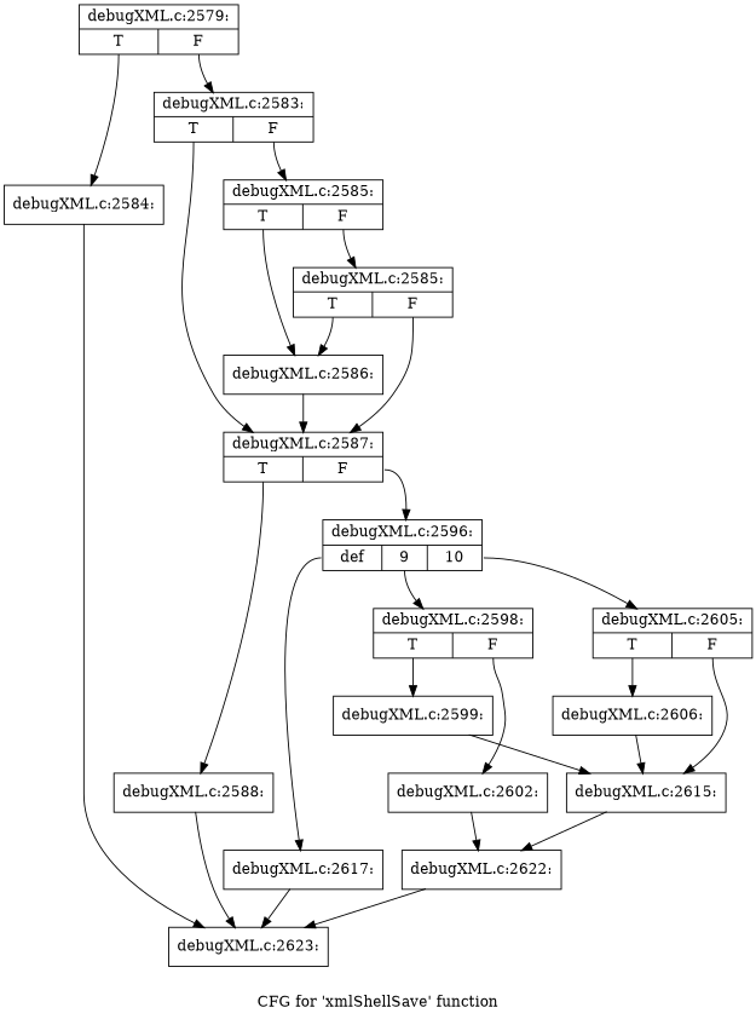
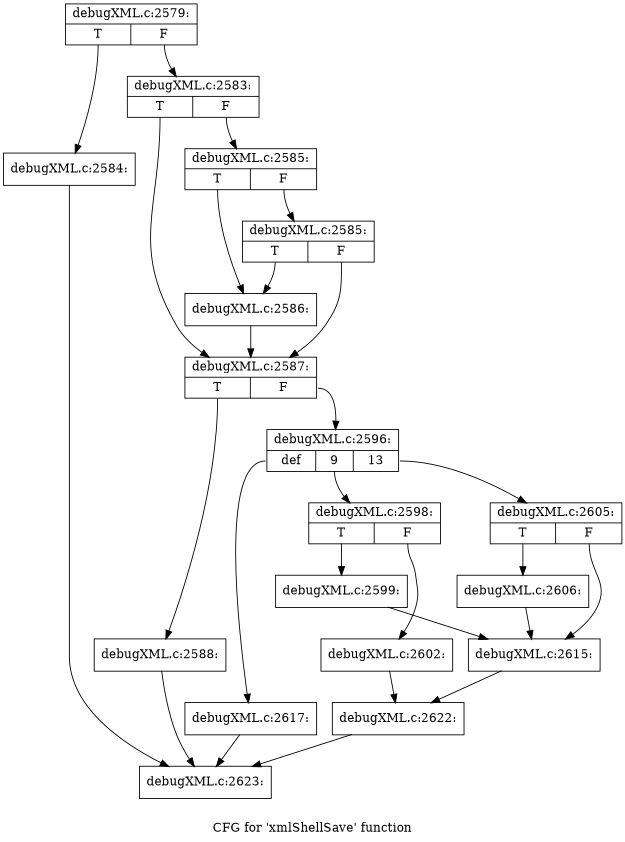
  digraph {
    label="CFG for 'xmlShellSave' function"
    node [shape=record]
    n1 [label="{debugXML.c:2579:|{<s0>T|<s1>F}}"]
    n2 [label="{debugXML.c:2584:}"]
    n3 [label="{debugXML.c:2583:|{<s0>T|<s1>F}}"]
    n4 [label="{debugXML.c:2623:}"]
    n5 [label="{debugXML.c:2585:|{<s0>T|<s1>F}}"]
    n6 [label="{debugXML.c:2587:|{<s0>T|<s1>F}}"]
    n7 [label="{debugXML.c:2586:}"]
    n8 [label="{debugXML.c:2585:|{<s0>T|<s1>F}}"]
    n9 [label="{debugXML.c:2588:}"]
-   n10 [label="{debugXML.c:2596:|{<s0>def|<s1>9|<s2>10}}"]
+   n10 [label="{debugXML.c:2596:|{<s0>def|<s1>9|<s2>13}}"]
    n11 [label="{debugXML.c:2617:}"]
    n12 [label="{debugXML.c:2598:|{<s0>T|<s1>F}}"]
    n13 [label="{debugXML.c:2605:|{<s0>T|<s1>F}}"]
    n14 [label="{debugXML.c:2599:}"]
    n15 [label="{debugXML.c:2602:}"]
    n16 [label="{debugXML.c:2606:}"]
    n17 [label="{debugXML.c:2615:}"]
    n18 [label="{debugXML.c:2622:}"]
    n1 -> n2 [tailport=s0]
    n1 -> n3 [tailport=s1]
    n2 -> n4
    n3 -> n5 [tailport=s1]
    n3 -> n6 [tailport=s0]
    n5 -> n7 [tailport=s0]
    n5 -> n8 [tailport=s1]
    n6 -> n9 [tailport=s0]
    n6 -> n10 [tailport=s1]
    n7 -> n6
    n8 -> n6 [tailport=s1]
    n8 -> n7 [tailport=s0]
    n9 -> n4
    n10 -> n11 [tailport=s0]
    n10 -> n12 [tailport=s1]
    n10 -> n13 [tailport=s2]
    n11 -> n4
    n12 -> n14 [tailport=s0]
    n12 -> n15 [tailport=s1]
    n13 -> n16 [tailport=s0]
    n13 -> n17 [tailport=s1]
    n14 -> n17
    n15 -> n18
    n16 -> n17
    n17 -> n18
    n18 -> n4
  }
